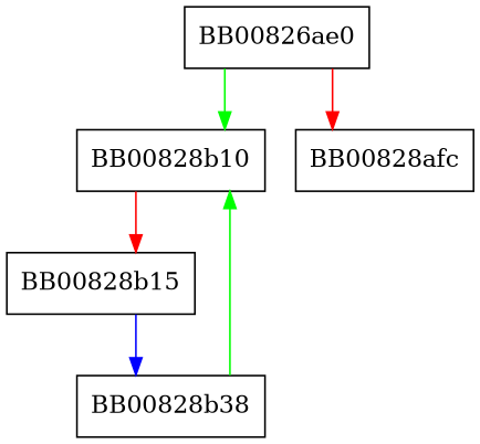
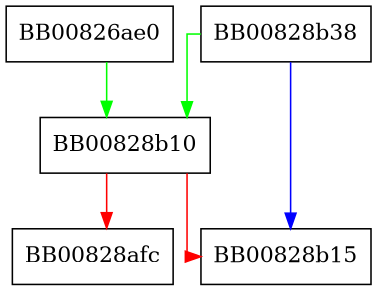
  digraph {
    splines=ortho
    node [shape=box]
    edge [color=green]
    n1 [label=BB00826ae0]
    BB00828b10
    BB00828afc
    BB00828b15
    BB00828b38
    n1 -> BB00828b10
-   n1 -> BB00828afc [color=red]
+   BB00828b10 -> BB00828afc [color=red]
    BB00828b10 -> BB00828b15 [color=red]
    BB00828b38 -> BB00828b10
-   BB00828b15 -> BB00828b38 [color=blue]
+   BB00828b38 -> BB00828b15 [color=blue]
  }
